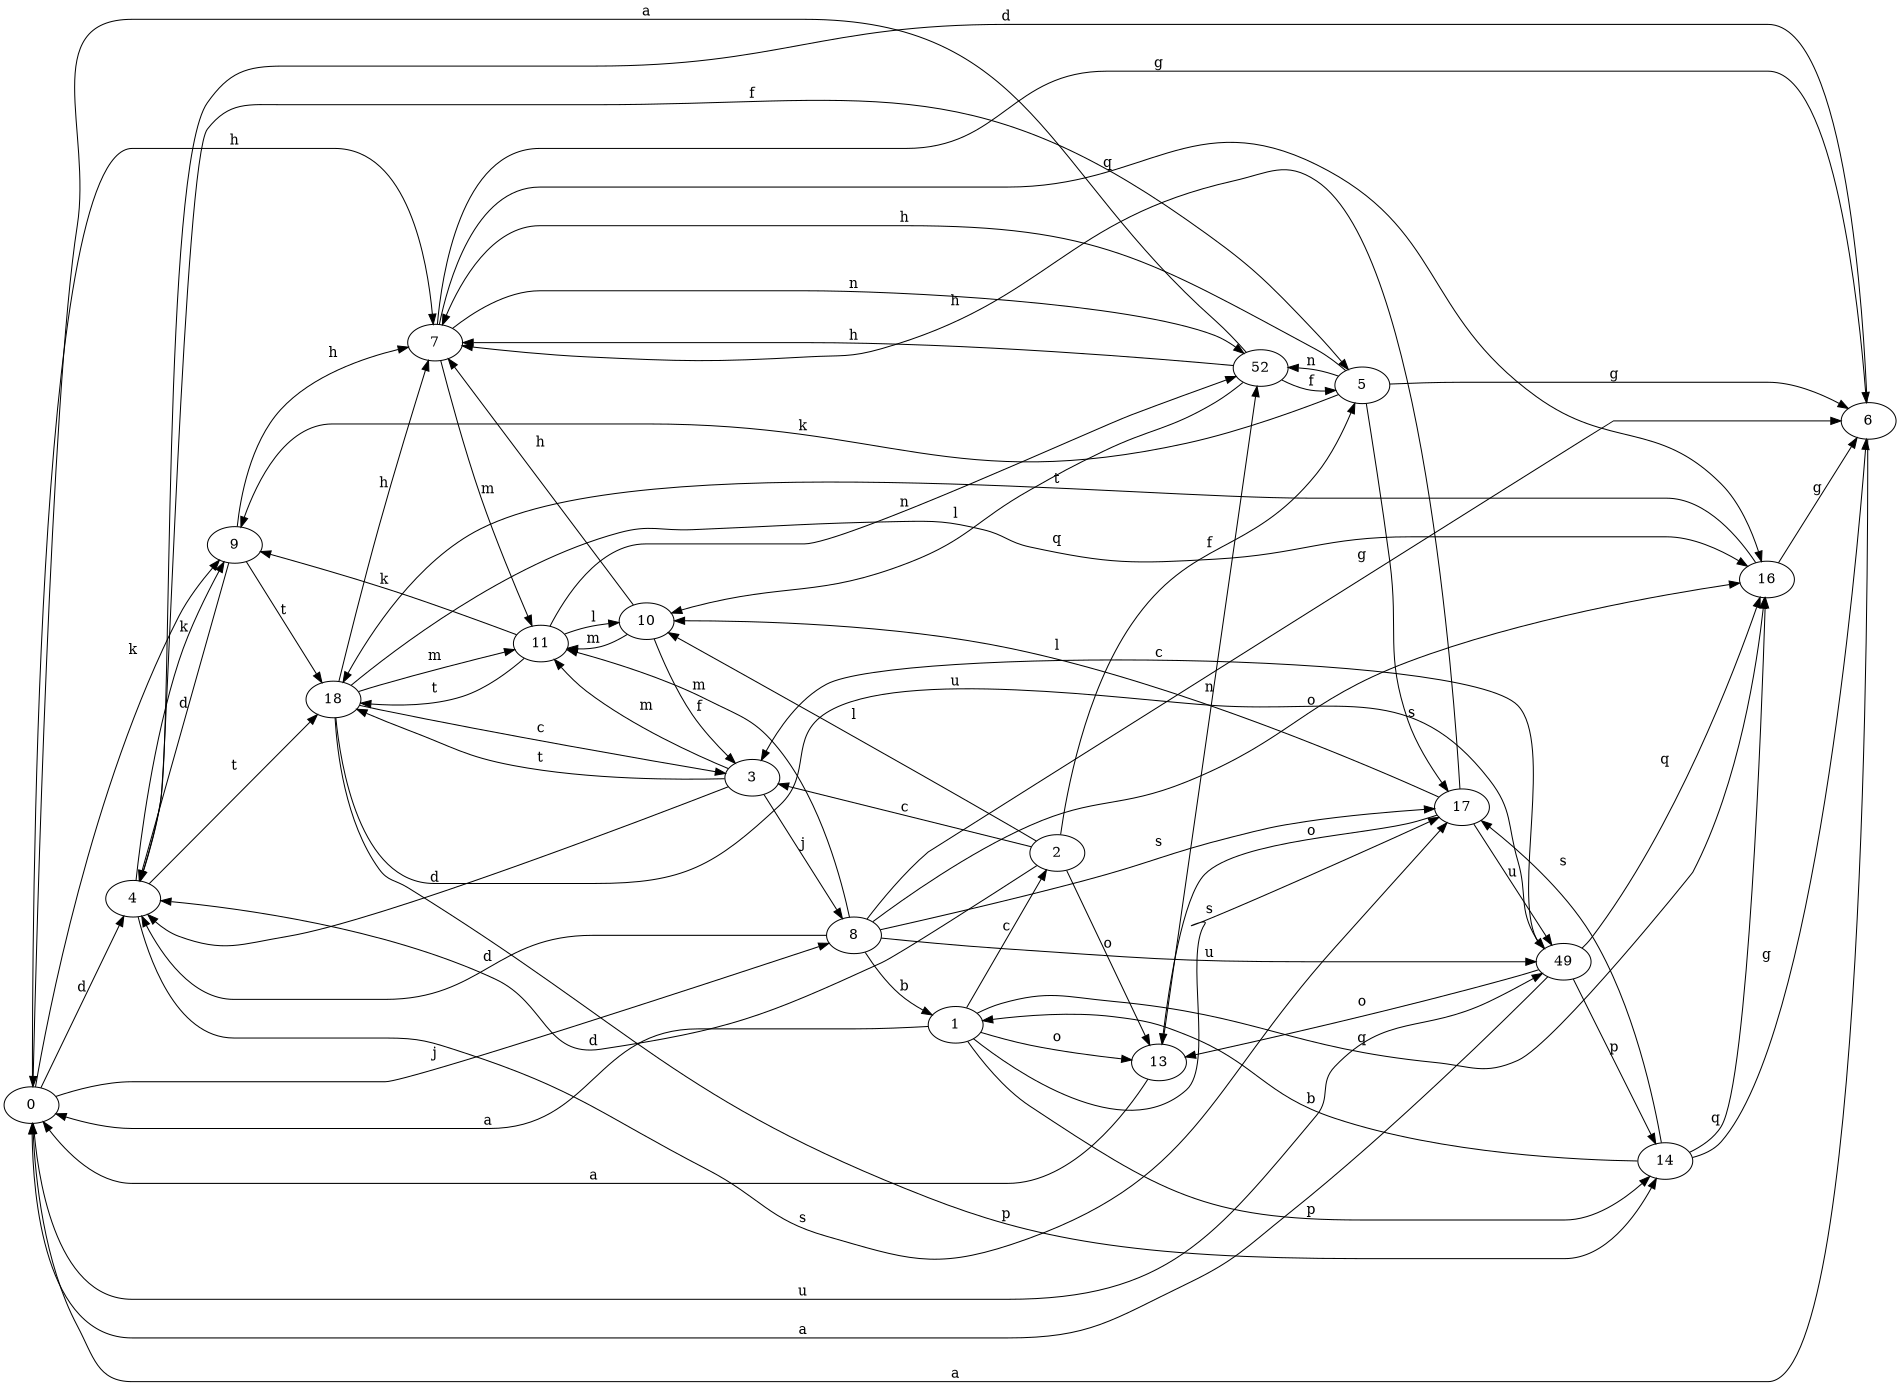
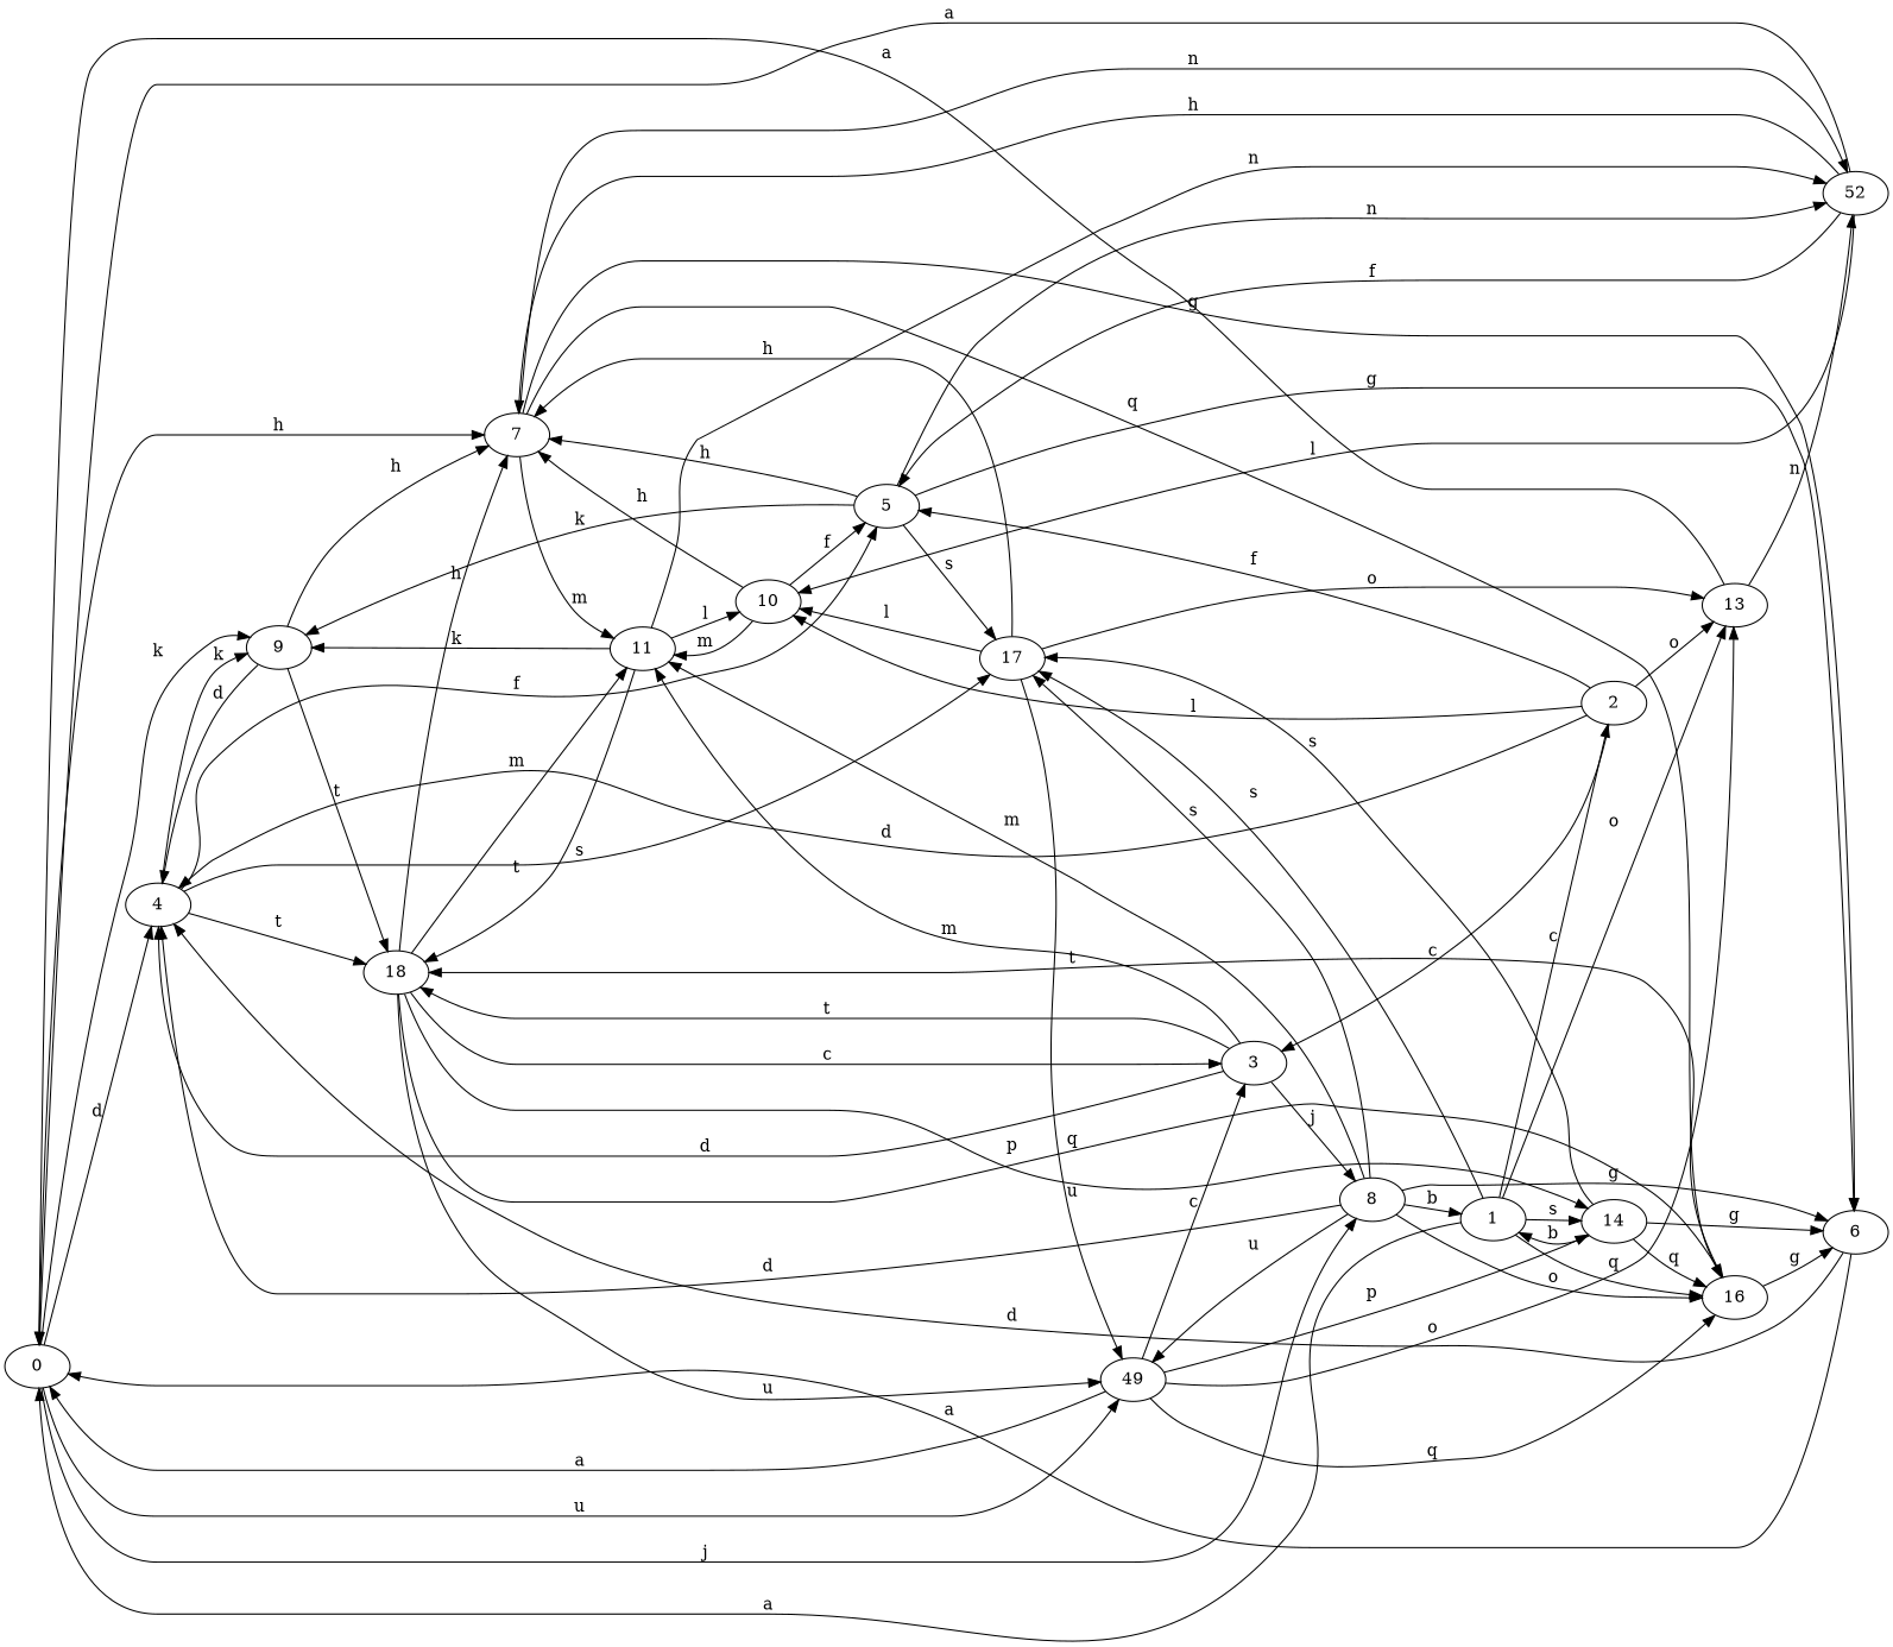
  strict digraph {
    rankdir=LR
    0
    4
    7
    8
    9
    n6 [label=49]
    17
    5
    18
    16
    11
    6
    n13 [label=52]
    1
    13
    14
    3
    2
    10
    0 -> 4 [label=d]
    0 -> 7 [label=h]
    0 -> 8 [label=j]
    0 -> 9 [label=k]
    0 -> n6 [label=u]
    4 -> 9 [label=k]
    4 -> 17 [label=s]
    4 -> 5 [label=f]
    4 -> 18 [label=t]
    7 -> 16 [label=q]
    7 -> 11 [label=m]
    7 -> 6 [label=g]
    7 -> n13 [label=n]
    8 -> 4 [label=d]
    8 -> n6 [label=u]
    8 -> 17 [label=s]
    8 -> 16 [label=o]
    8 -> 11 [label=m]
    8 -> 6 [label=g]
    8 -> 1 [label=b]
    9 -> 4 [label=d]
    9 -> 7 [label=h]
    9 -> 18 [label=t]
    n6 -> 0 [label=a]
    n6 -> 16 [label=q]
    n6 -> 13 [label=o]
    n6 -> 14 [label=p]
    n6 -> 3 [label=c]
    17 -> 7 [label=h]
    17 -> n6 [label=u]
    17 -> 13 [label=o]
    17 -> 10 [label=l]
    5 -> 7 [label=h]
    5 -> 9 [label=k]
    5 -> 17 [label=s]
    5 -> 6 [label=g]
    5 -> n13 [label=n]
    18 -> 7 [label=h]
    18 -> n6 [label=u]
    18 -> 16 [label=q]
    18 -> 11 [label=m]
    18 -> 14 [label=p]
    18 -> 3 [label=c]
    16 -> 18 [label=t]
    16 -> 6 [label=g]
    11 -> 9 [label=k]
    11 -> 18 [label=t]
    11 -> n13 [label=n]
    11 -> 10 [label=l]
    6 -> 0 [label=a]
    6 -> 4 [label=d]
    n13 -> 0 [label=a]
    n13 -> 7 [label=h]
    n13 -> 5 [label=f]
    n13 -> 10 [label=l]
    1 -> 0 [label=a]
    1 -> 17 [label=s]
    1 -> 16 [label=q]
    1 -> 13 [label=o]
-   1 -> 14 [label=p]
+   1 -> 14 [label=s]
    1 -> 2 [label=c]
    13 -> 0 [label=a]
    13 -> n13 [label=n]
    14 -> 17 [label=s]
    14 -> 16 [label=q]
    14 -> 6 [label=g]
    14 -> 1 [label=b]
    3 -> 4 [label=d]
    3 -> 8 [label=j]
    3 -> 18 [label=t]
    3 -> 11 [label=m]
    2 -> 4 [label=d]
    2 -> 5 [label=f]
    2 -> 13 [label=o]
    2 -> 3 [label=c]
    2 -> 10 [label=l]
    10 -> 7 [label=h]
-   10 -> 3 [label=f]
+   10 -> 5 [label=f]
    10 -> 11 [label=m]
  }
